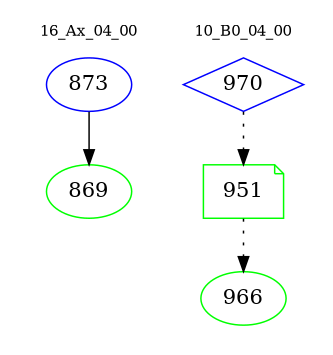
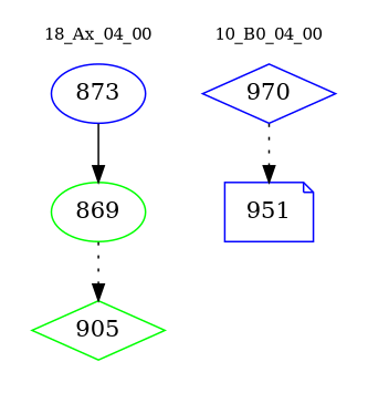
  digraph {
    node [color=green shape=ellipse]
    edge [color=black style=dotted]
    n1 [color=blue label=873]
    n2 [label=869]
+   n3 [label=905 shape=diamond]
    n4 [color=blue label=970 shape=diamond]
-   n5 [label=951 shape=note]
-   n6 [label=966]
+   n5 [color=blue label=951 shape=note]
    subgraph cluster_1 {
      color=white
      fontsize=10
-     label="16_Ax_04_00"
+     label="18_Ax_04_00"
      n1
      n2
+     n3
    }
    subgraph cluster_2 {
      color=white
      fontsize=10
      label="10_B0_04_00"
      n4
      n5
-     n6
    }
    n1 -> n2 [style=solid]
+   n2 -> n3
    n4 -> n5
-   n5 -> n6
  }
